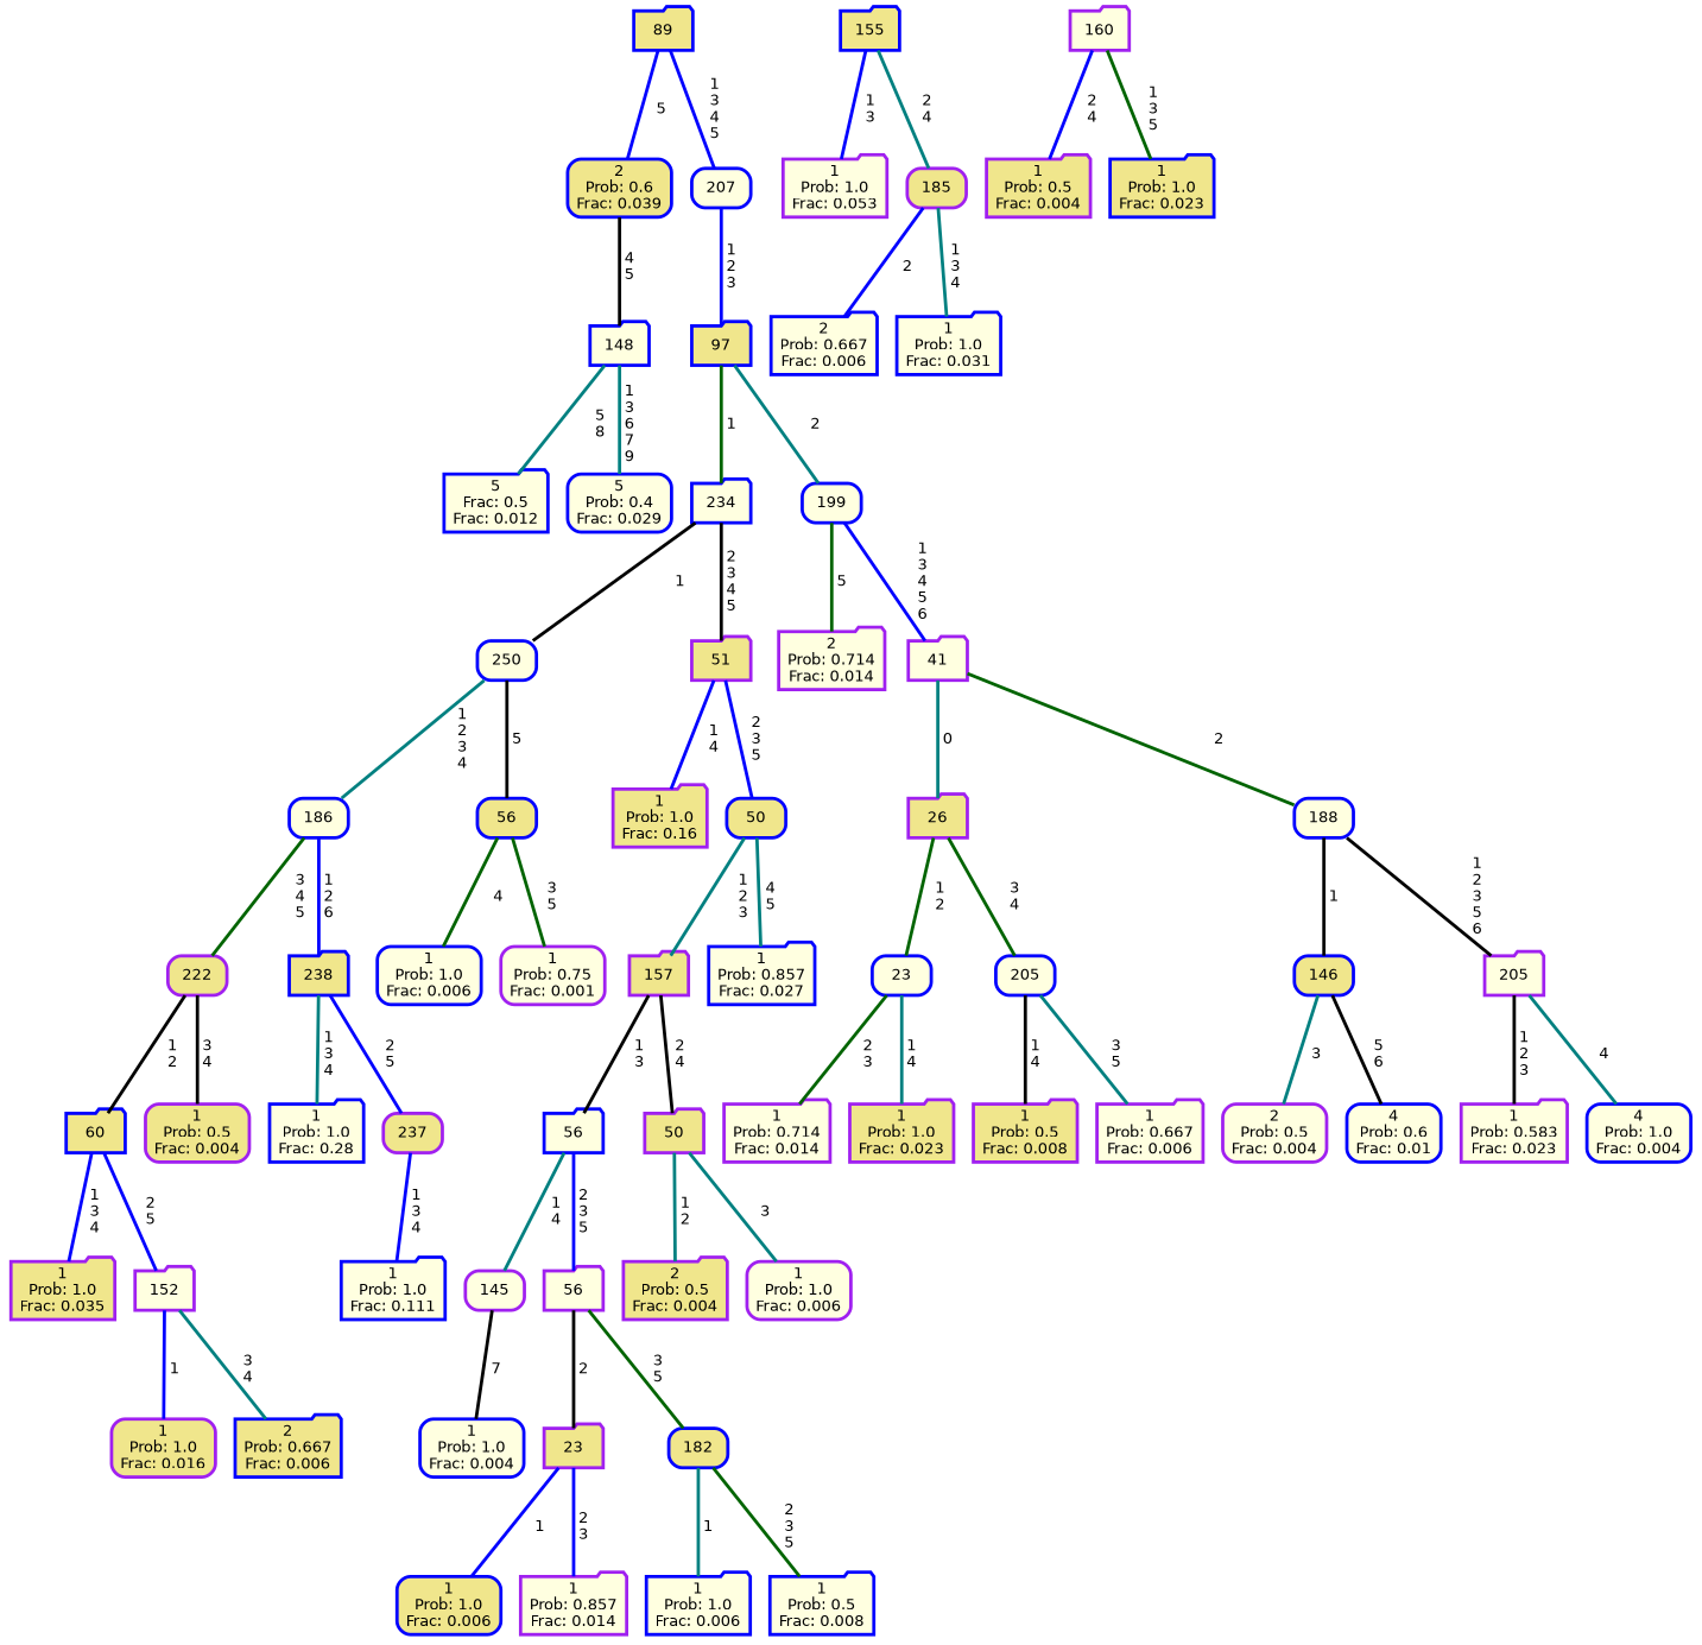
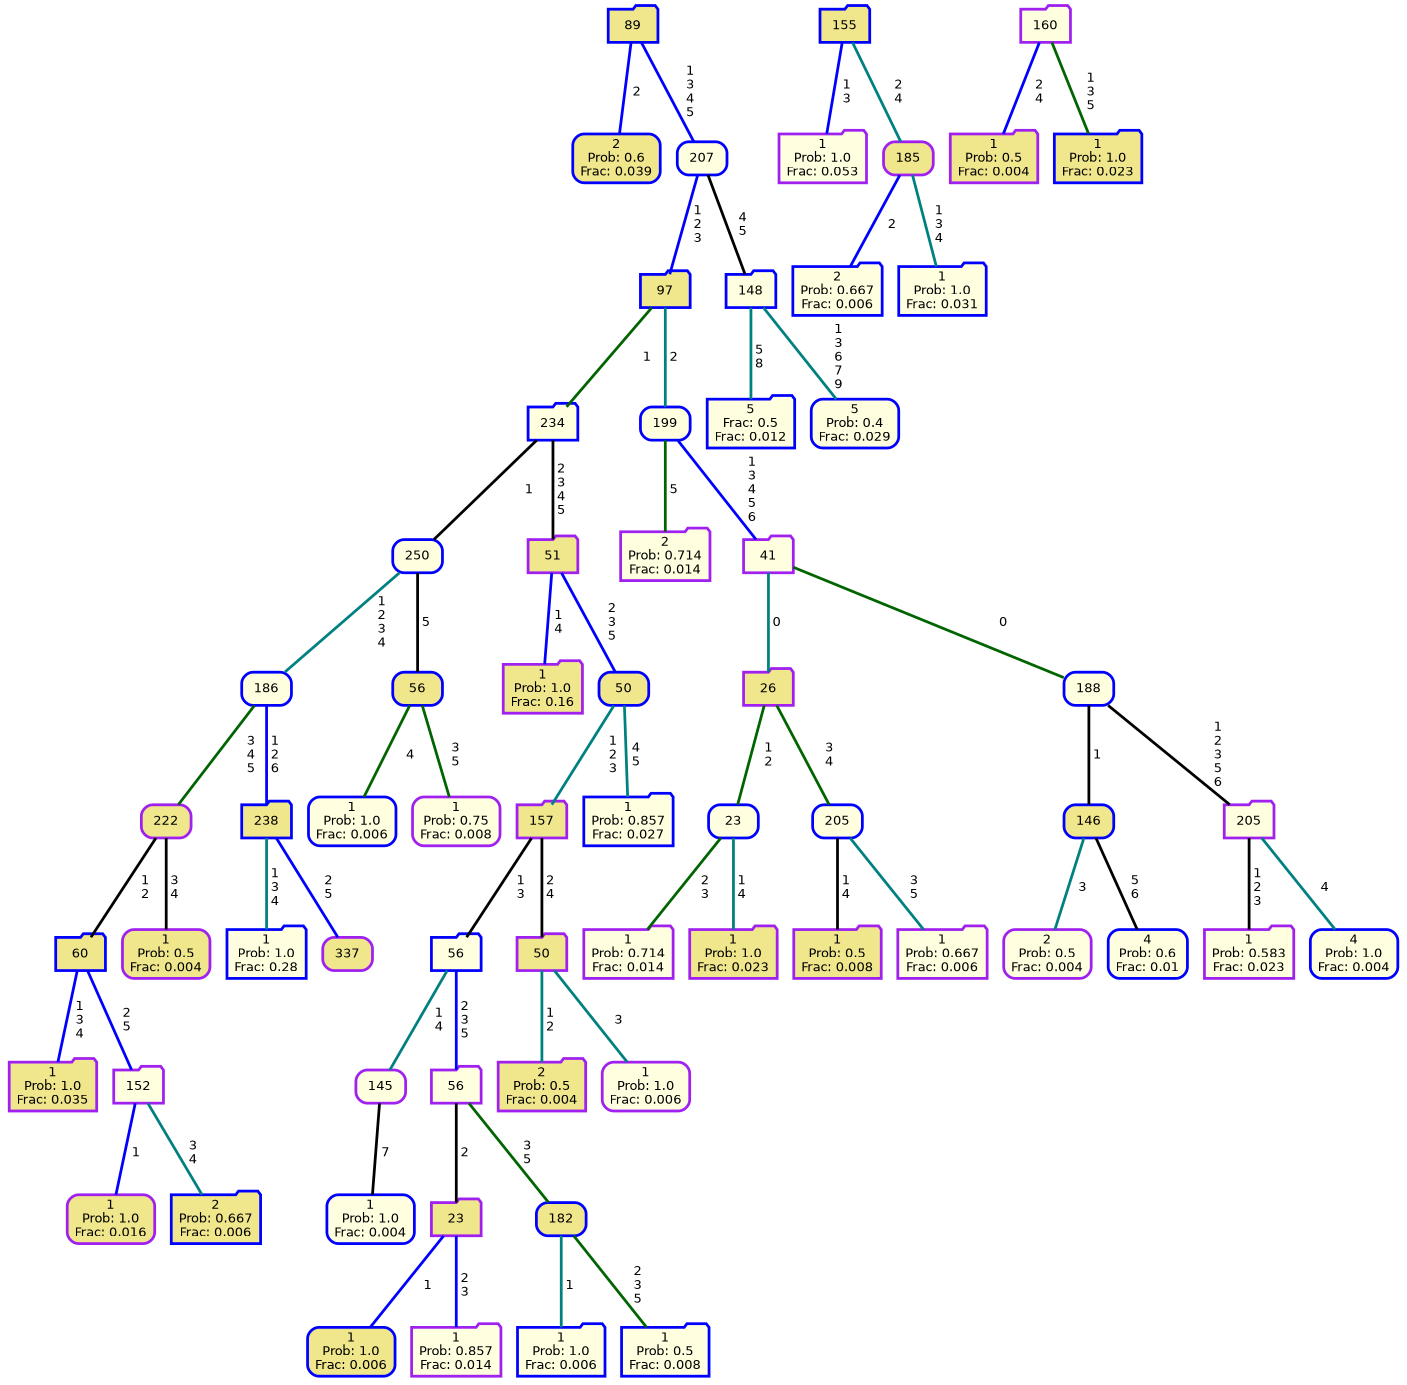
  graph {
    ranksep="0 equally"
    splines=straight
    node [color=blue fillcolor=lightyellow fontcolor=black fontname=helvetica penwidth=3 shape=folder style="filled, rounded"]
    edge [color=teal fontname=helvetica penwidth=3]
    n1 [fillcolor=khaki label="2\nProb: 0.6\nFrac: 0.039" shape=box]
    n2 [fillcolor=khaki label=89]
    n3 [label=207 shape=box]
    n4 [fillcolor=khaki label=97]
    n5 [label=148]
    n6 [color=purple fillcolor=khaki label="1\nProb: 1.0\nFrac: 0.035"]
    n7 [fillcolor=khaki label=60]
    n8 [color=purple label=152]
    n9 [color=purple fillcolor=khaki label="1\nProb: 1.0\nFrac: 0.016" shape=box]
    n10 [fillcolor=khaki label="2\nProb: 0.667\nFrac: 0.006"]
    n11 [color=purple fillcolor=khaki label=222 shape=box]
    n12 [color=purple fillcolor=khaki label="1\nProb: 0.5\nFrac: 0.004" shape=box]
    n13 [label=186 shape=box]
    n14 [fillcolor=khaki label=238]
    n15 [label="1\nProb: 1.0\nFrac: 0.28"]
-   n16 [color=purple fillcolor=khaki label=237 shape=box]
-   n17 [label="1\nProb: 1.0\nFrac: 0.111"]
+   n16 [color=purple fillcolor=khaki label=337 shape=box]
    n18 [fillcolor=khaki label=155]
    n19 [color=purple label="1\nProb: 1.0\nFrac: 0.053"]
    n20 [color=purple fillcolor=khaki label=185 shape=box]
    n21 [label="2\nProb: 0.667\nFrac: 0.006"]
    n22 [label="1\nProb: 1.0\nFrac: 0.031"]
    n23 [label=250 shape=box]
    n24 [fillcolor=khaki label=56 shape=box]
    n25 [label="1\nProb: 1.0\nFrac: 0.006" shape=box]
-   n26 [color=purple label="1\nProb: 0.75\nFrac: 0.001" shape=box]
+   n26 [color=purple label="1\nProb: 0.75\nFrac: 0.008" shape=box]
    n27 [label=234]
    n28 [color=purple fillcolor=khaki label=51]
    n29 [color=purple fillcolor=khaki label="1\nProb: 1.0\nFrac: 0.16"]
    n30 [fillcolor=khaki label=50 shape=box]
    n31 [color=purple fillcolor=khaki label=157]
    n32 [label="1\nProb: 0.857\nFrac: 0.027"]
    n33 [color=purple fillcolor=khaki label="1\nProb: 0.5\nFrac: 0.004"]
    n34 [color=purple label=160]
    n35 [fillcolor=khaki label="1\nProb: 1.0\nFrac: 0.023"]
    n36 [color=purple label=145 shape=box]
    n37 [label="1\nProb: 1.0\nFrac: 0.004" shape=box]
    n38 [label=56]
    n39 [color=purple label=56]
    n40 [color=purple fillcolor=khaki label=23]
    n41 [fillcolor=khaki label=182 shape=box]
    n42 [fillcolor=khaki label="1\nProb: 1.0\nFrac: 0.006" shape=box]
    n43 [color=purple label="1\nProb: 0.857\nFrac: 0.014"]
    n44 [label="1\nProb: 1.0\nFrac: 0.006"]
    n45 [label="1\nProb: 0.5\nFrac: 0.008"]
    n46 [color=purple fillcolor=khaki label=50]
    n47 [color=purple fillcolor=khaki label="2\nProb: 0.5\nFrac: 0.004"]
    n48 [color=purple label="1\nProb: 1.0\nFrac: 0.006" shape=box]
    n49 [label=199 shape=box]
    n50 [color=purple label="2\nProb: 0.714\nFrac: 0.014"]
    n51 [color=purple label=41]
    n52 [color=purple fillcolor=khaki label=26]
    n53 [label=188 shape=box]
    n54 [color=purple label="1\nProb: 0.714\nFrac: 0.014"]
    n55 [label=23 shape=box]
    n56 [color=purple fillcolor=khaki label="1\nProb: 1.0\nFrac: 0.023"]
    n57 [label=205 shape=box]
    n58 [color=purple fillcolor=khaki label="1\nProb: 0.5\nFrac: 0.008"]
    n59 [color=purple label="1\nProb: 0.667\nFrac: 0.006"]
    n60 [fillcolor=khaki label=146 shape=box]
    n61 [color=purple label=205]
    n62 [color=purple label="2\nProb: 0.5\nFrac: 0.004" shape=box]
    n63 [label="4\nProb: 0.6\nFrac: 0.01" shape=box]
    n64 [color=purple label="1\nProb: 0.583\nFrac: 0.023"]
    n65 [label="4\nProb: 1.0\nFrac: 0.004" shape=box]
    n66 [label="5\nFrac: 0.5\nFrac: 0.012"]
    n67 [label="5\nProb: 0.4\nFrac: 0.029" shape=box]
    subgraph sub_1 {
      rank=same
    }
-   n2 -- n1 [color=blue label=" 5"]
+   n2 -- n1 [color=blue label=" 2"]
    n2 -- n3 [color=blue label=" 1\n 3\n 4\n 5"]
    n3 -- n4 [color=blue label=" 1\n 2\n 3"]
-   n1 -- n5 [color=black label=" 4\n 5"]
+   n3 -- n5 [color=black label=" 4\n 5"]
    n4 -- n27 [color=darkgreen label=" 1"]
    n4 -- n49 [label=" 2"]
    n5 -- n66 [label=" 5\n 8"]
    n5 -- n67 [label=" 1\n 3\n 6\n 7\n 9"]
    n7 -- n6 [color=blue label=" 1\n 3\n 4"]
    n7 -- n8 [color=blue label=" 2\n 5"]
    n8 -- n9 [color=blue label=" 1"]
    n8 -- n10 [label=" 3\n 4"]
    n11 -- n7 [color=black label=" 1\n 2"]
    n11 -- n12 [color=black label=" 3\n 4"]
    n13 -- n11 [color=darkgreen label=" 3\n 4\n 5"]
    n13 -- n14 [color=blue label=" 1\n 2\n 6"]
    n14 -- n15 [label=" 1\n 3\n 4"]
    n14 -- n16 [color=blue label=" 2\n 5"]
-   n16 -- n17 [color=blue label=" 1\n 3\n 4"]
    n18 -- n19 [color=blue label=" 1\n 3"]
    n18 -- n20 [label=" 2\n 4"]
    n20 -- n21 [color=blue label=" 2"]
    n20 -- n22 [label=" 1\n 3\n 4"]
    n23 -- n13 [label=" 1\n 2\n 3\n 4"]
    n23 -- n24 [color=black label=" 5"]
    n24 -- n25 [color=darkgreen label=" 4"]
    n24 -- n26 [color=darkgreen label=" 3\n 5"]
    n27 -- n23 [color=black label=" 1"]
    n27 -- n28 [color=black label=" 2\n 3\n 4\n 5"]
    n28 -- n29 [color=blue label=" 1\n 4"]
    n28 -- n30 [color=blue label=" 2\n 3\n 5"]
    n30 -- n31 [label=" 1\n 2\n 3"]
    n30 -- n32 [label=" 4\n 5"]
    n31 -- n38 [color=black label=" 1\n 3"]
    n31 -- n46 [color=black label=" 2\n 4"]
    n34 -- n33 [color=blue label=" 2\n 4"]
    n34 -- n35 [color=darkgreen label=" 1\n 3\n 5"]
    n36 -- n37 [color=black label=" 7"]
    n38 -- n36 [label=" 1\n 4"]
    n38 -- n39 [color=blue label=" 2\n 3\n 5"]
    n39 -- n40 [color=black label=" 2"]
    n39 -- n41 [color=darkgreen label=" 3\n 5"]
    n40 -- n42 [color=blue label=" 1"]
    n40 -- n43 [color=blue label=" 2\n 3"]
    n41 -- n44 [label=" 1"]
    n41 -- n45 [color=darkgreen label=" 2\n 3\n 5"]
    n46 -- n47 [label=" 1\n 2"]
    n46 -- n48 [label=" 3"]
    n49 -- n50 [color=darkgreen label=" 5"]
    n49 -- n51 [color=blue label=" 1\n 3\n 4\n 5\n 6"]
    n51 -- n52 [label=" 0"]
-   n51 -- n53 [color=darkgreen label=" 2"]
+   n51 -- n53 [color=darkgreen label=" 0"]
    n52 -- n55 [color=darkgreen label=" 1\n 2"]
    n52 -- n57 [color=darkgreen label=" 3\n 4"]
    n53 -- n60 [color=black label=" 1"]
    n53 -- n61 [color=black label=" 1\n 2\n 3\n 5\n 6"]
    n55 -- n54 [color=darkgreen label=" 2\n 3"]
    n55 -- n56 [label=" 1\n 4"]
    n57 -- n58 [color=black label=" 1\n 4"]
    n57 -- n59 [label=" 3\n 5"]
    n60 -- n62 [label=" 3"]
    n60 -- n63 [color=black label=" 5\n 6"]
    n61 -- n64 [color=black label=" 1\n 2\n 3"]
    n61 -- n65 [label=" 4"]
  }
